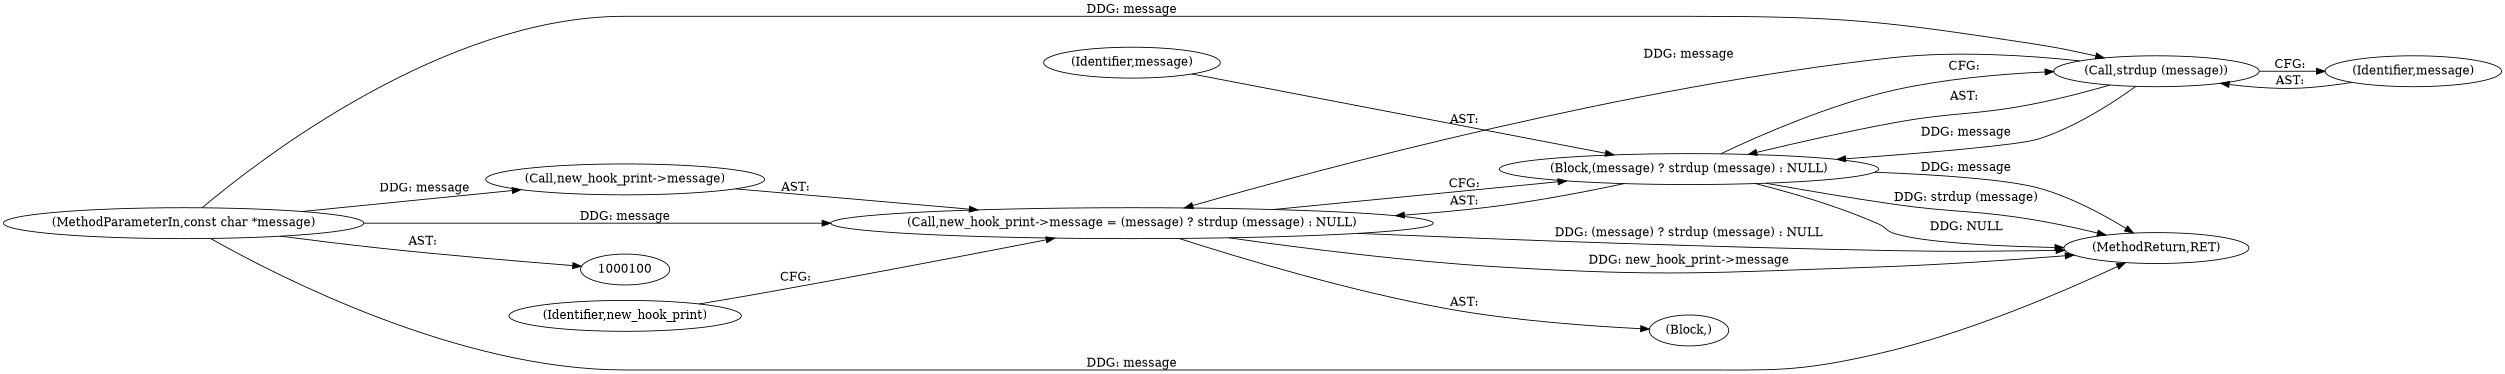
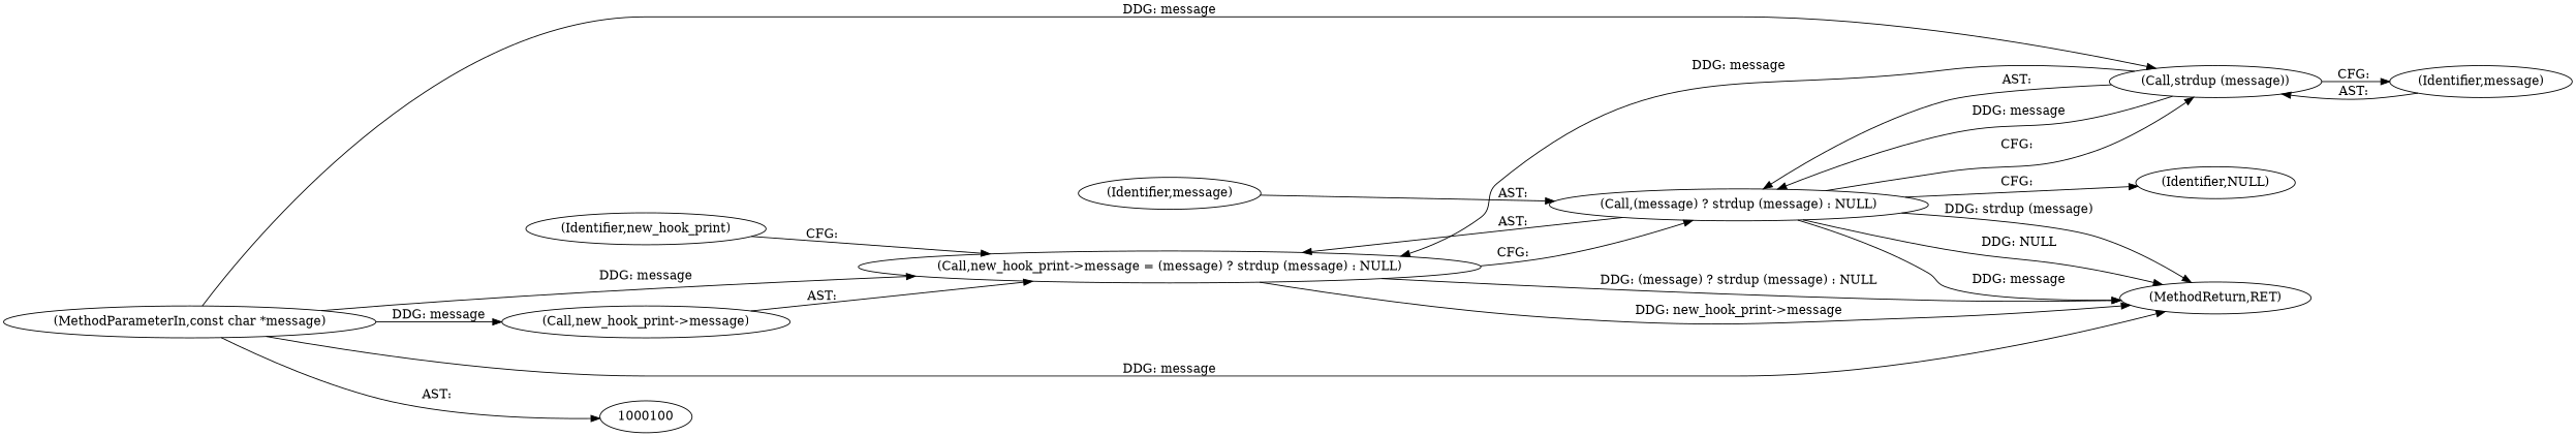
  digraph {
    rankdir=LR
    n1 [label="(MethodParameterIn,const char *message)"]
    n2 [label="(Call,new_hook_print->message = (message) ? strdup (message) : NULL)"]
    n3 [label="(Call,strdup (message))"]
    n4 [label="(MethodReturn,RET)"]
    1000100
    n6 [label="(Call,new_hook_print->message)"]
-   n7 [label="(Block,(message) ? strdup (message) : NULL)"]
-   n8 [label="(Block,)"]
+   n7 [label="(Call,(message) ? strdup (message) : NULL)"]
+   n9 [label="(Identifier,NULL)"]
    n10 [label="(Identifier,message)"]
    n11 [label="(Identifier,new_hook_print)"]
    n12 [label="(Identifier,message)"]
    n1 -> n2 [label="DDG: message"]
    n1 -> n3 [label="DDG: message"]
    n1 -> n4 [label="DDG: message"]
    n1 -> 1000100 [label="AST: "]
    n1 -> n6 [label="DDG: message"]
    n2 -> n4 [label="DDG: (message) ? strdup (message) : NULL"]
    n2 -> n4 [label="DDG: new_hook_print->message"]
    n2 -> n7 [label="CFG: "]
-   n2 -> n8 [label="AST: "]
    n3 -> n2 [label="DDG: message"]
    n3 -> n7 [label="AST: "]
    n3 -> n7 [label="DDG: message"]
    n3 -> n10 [label="CFG: "]
    n6 -> n2 [label="AST: "]
    n7 -> n2 [label="AST: "]
    n7 -> n3 [label="CFG: "]
    n7 -> n4 [label="DDG: NULL"]
    n7 -> n4 [label="DDG: message"]
    n7 -> n4 [label="DDG: strdup (message)"]
+   n7 -> n9 [label="CFG: "]
    n10 -> n3 [label="AST: "]
    n11 -> n2 [label="CFG: "]
    n12 -> n7 [label="AST: "]
  }
